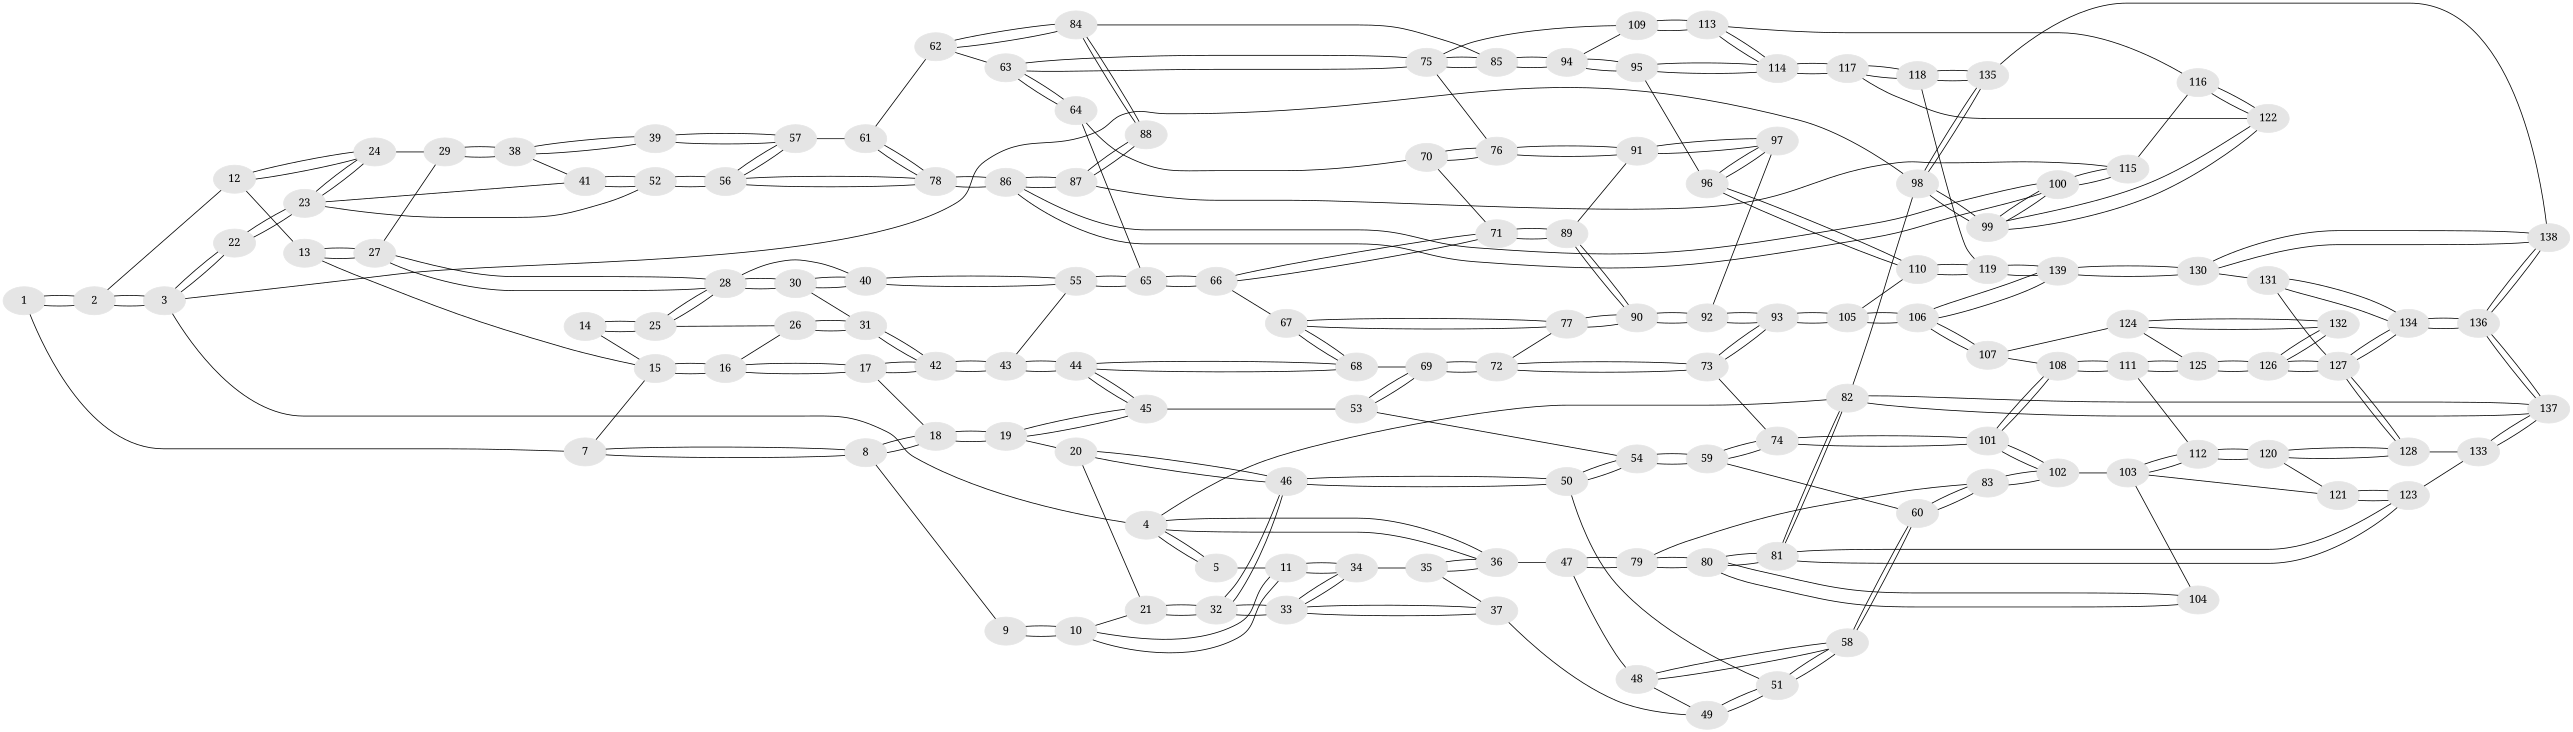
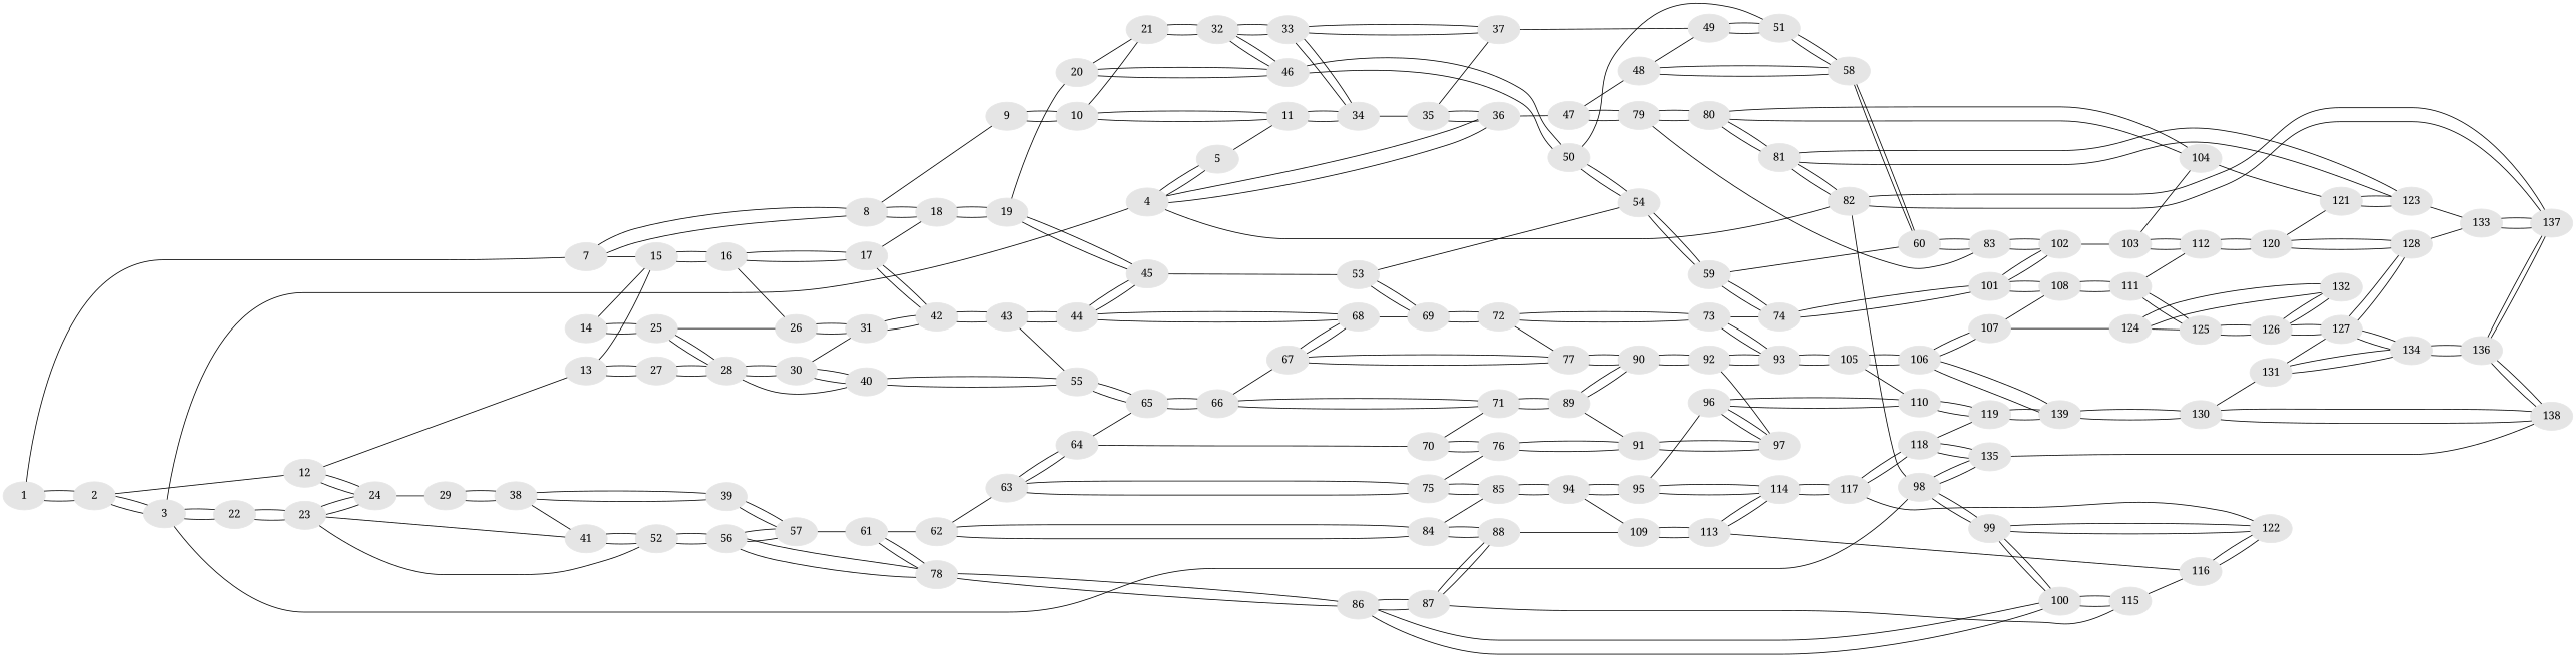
  graph {
    fontname="Noto Serif"
    rankdir=LR
    node [color=gray90 fontname="Noto Serif" style=filled]
    edge [fontname="Noto Serif"]
    1
    2
    7
    3
    12
    8
    15
    4
    22
    98
    13
    24
    5
    36
    82
    23
    99
    135
    11
    47
    137
    34
    9
    10
    18
    16
    19
    21
    32
    35
    27
    29
    14
    25
    28
    26
    17
    42
    31
    43
    20
    45
    46
    53
    50
    33
    52
    41
    56
    38
    30
    40
    39
    55
    37
    49
    48
    79
    51
    57
    61
    65
    44
    68
    69
    54
    58
    83
    80
    60
    59
    78
    72
    74
    66
    86
    62
    101
    102
    63
    84
    64
    75
    85
    88
    70
    76
    71
    67
    77
    89
    90
    73
    91
    93
    105
    108
    94
    97
    92
    87
    100
    81
    104
    123
    121
    133
    103
    109
    95
    115
    116
    113
    110
    106
    96
    114
    117
    119
    122
    138
    111
    112
    120
    107
    n126 [label=139]
    124
    130
    125
    132
    126
    128
    118
    127
    134
    136
    131
    1 -- 2
    1 -- 2
    1 -- 7
    2 -- 3
    2 -- 3
    2 -- 12
    7 -- 8
    7 -- 8
    7 -- 15
    3 -- 4
    3 -- 22
    3 -- 22
    3 -- 98
    12 -- 13
    12 -- 24
    12 -- 24
    8 -- 9
    8 -- 18
    8 -- 18
    15 -- 16
    15 -- 16
    4 -- 5
    4 -- 5
    4 -- 36
    4 -- 36
    4 -- 82
    22 -- 23
    22 -- 23
    98 -- 99
    98 -- 99
    98 -- 135
    98 -- 135
    13 -- 15
    13 -- 27
    13 -- 27
    24 -- 29
    5 -- 11
    36 -- 47
    82 -- 98
    82 -- 137
    82 -- 137
    23 -- 24
    23 -- 24
    23 -- 52
    23 -- 41
    99 -- 100
    99 -- 100
    99 -- 122
    99 -- 122
    135 -- 138
    11 -- 34
    11 -- 34
    47 -- 48
    47 -- 79
    47 -- 79
    34 -- 35
    9 -- 10
    9 -- 10
    10 -- 11
    10 -- 11
    10 -- 21
    18 -- 19
    18 -- 19
    16 -- 26
    16 -- 17
    16 -- 17
    19 -- 20
    19 -- 45
    19 -- 45
    21 -- 32
    21 -- 32
    32 -- 46
    32 -- 46
    32 -- 33
    32 -- 33
    35 -- 36
    35 -- 36
    35 -- 37
-   27 -- 29
    27 -- 28
    27 -- 28
    29 -- 38
    29 -- 38
    14 -- 15
    14 -- 25
    14 -- 25
    25 -- 28
    25 -- 28
    25 -- 26
    28 -- 30
    28 -- 30
    28 -- 40
    26 -- 31
    26 -- 31
    17 -- 18
    17 -- 42
    17 -- 42
    42 -- 43
    42 -- 43
    31 -- 42
    31 -- 42
    43 -- 55
    43 -- 44
    43 -- 44
    20 -- 21
    20 -- 46
    20 -- 46
    45 -- 53
    46 -- 50
    46 -- 50
    53 -- 69
    53 -- 69
    53 -- 54
    50 -- 51
    50 -- 54
    50 -- 54
    33 -- 34
    33 -- 34
    33 -- 37
    33 -- 37
    52 -- 56
    52 -- 56
    41 -- 52
    41 -- 52
    56 -- 57
    56 -- 57
    56 -- 78
    56 -- 78
    38 -- 41
    38 -- 39
    38 -- 39
    30 -- 31
    30 -- 40
    30 -- 40
    40 -- 55
    40 -- 55
    39 -- 57
    39 -- 57
    55 -- 65
    55 -- 65
    37 -- 49
    49 -- 51
    49 -- 51
    48 -- 49
    48 -- 58
    48 -- 58
    79 -- 83
    79 -- 80
    79 -- 80
    51 -- 58
    51 -- 58
    57 -- 61
    61 -- 78
    61 -- 78
    61 -- 62
    65 -- 66
    65 -- 66
    44 -- 45
    44 -- 45
    44 -- 68
    44 -- 68
    68 -- 69
    69 -- 72
    69 -- 72
    54 -- 59
    54 -- 59
    58 -- 60
    58 -- 60
    83 -- 102
    83 -- 102
    80 -- 81
    80 -- 81
    80 -- 104
    80 -- 104
    60 -- 83
    60 -- 83
    59 -- 60
    59 -- 74
    59 -- 74
    78 -- 86
    78 -- 86
    72 -- 77
    72 -- 73
    72 -- 73
    74 -- 101
    74 -- 101
    66 -- 71
    66 -- 71
    66 -- 67
    86 -- 87
    86 -- 87
    86 -- 100
    86 -- 100
    62 -- 63
    62 -- 84
    62 -- 84
    101 -- 102
    101 -- 102
    101 -- 108
    101 -- 108
    102 -- 103
    63 -- 64
    63 -- 64
    63 -- 75
    63 -- 75
    84 -- 85
    84 -- 88
    84 -- 88
    64 -- 65
    64 -- 70
    75 -- 85
    75 -- 85
    75 -- 76
    85 -- 94
    85 -- 94
-   75 -- 109
+   88 -- 109
    70 -- 76
    70 -- 76
    70 -- 71
    76 -- 91
    76 -- 91
    71 -- 89
    71 -- 89
    67 -- 68
    67 -- 68
    67 -- 77
    67 -- 77
    77 -- 90
    77 -- 90
    89 -- 90
    89 -- 90
    89 -- 91
    90 -- 92
    90 -- 92
    73 -- 74
    73 -- 93
    73 -- 93
    91 -- 97
    91 -- 97
    93 -- 105
    93 -- 105
    105 -- 110
    105 -- 106
    105 -- 106
    108 -- 111
    108 -- 111
    94 -- 109
    94 -- 95
    94 -- 95
    92 -- 93
    92 -- 93
    92 -- 97
    87 -- 88
    87 -- 88
    87 -- 115
    100 -- 115
    100 -- 115
    81 -- 82
    81 -- 82
    81 -- 123
    81 -- 123
-   103 -- 121
+   104 -- 121
    123 -- 133
    121 -- 123
    121 -- 123
    133 -- 137
    133 -- 137
    103 -- 104
    103 -- 112
    103 -- 112
    109 -- 113
    109 -- 113
    95 -- 96
    95 -- 114
    95 -- 114
    115 -- 116
    116 -- 122
    116 -- 122
    113 -- 116
    113 -- 114
    113 -- 114
    110 -- 119
    110 -- 119
    106 -- 107
    106 -- 107
    106 -- n126
    106 -- n126
    96 -- 97
    96 -- 97
    96 -- 110
    96 -- 110
    114 -- 117
    114 -- 117
    117 -- 122
    117 -- 118
    117 -- 118
    119 -- n126
    119 -- n126
    111 -- 112
    111 -- 125
    111 -- 125
    112 -- 120
    112 -- 120
    120 -- 121
    120 -- 128
    120 -- 128
    107 -- 108
    107 -- 124
    n126 -- 130
    n126 -- 130
    124 -- 125
    124 -- 132
    124 -- 132
    130 -- 138
    130 -- 138
    130 -- 131
    125 -- 126
    125 -- 126
    126 -- 132
    126 -- 132
    126 -- 127
    126 -- 127
    128 -- 133
    118 -- 135
    118 -- 135
    118 -- 119
    127 -- 128
    127 -- 128
    127 -- 134
    127 -- 134
    134 -- 136
    134 -- 136
    136 -- 137
    136 -- 137
    136 -- 138
    136 -- 138
    131 -- 127
    131 -- 134
    131 -- 134
  }
